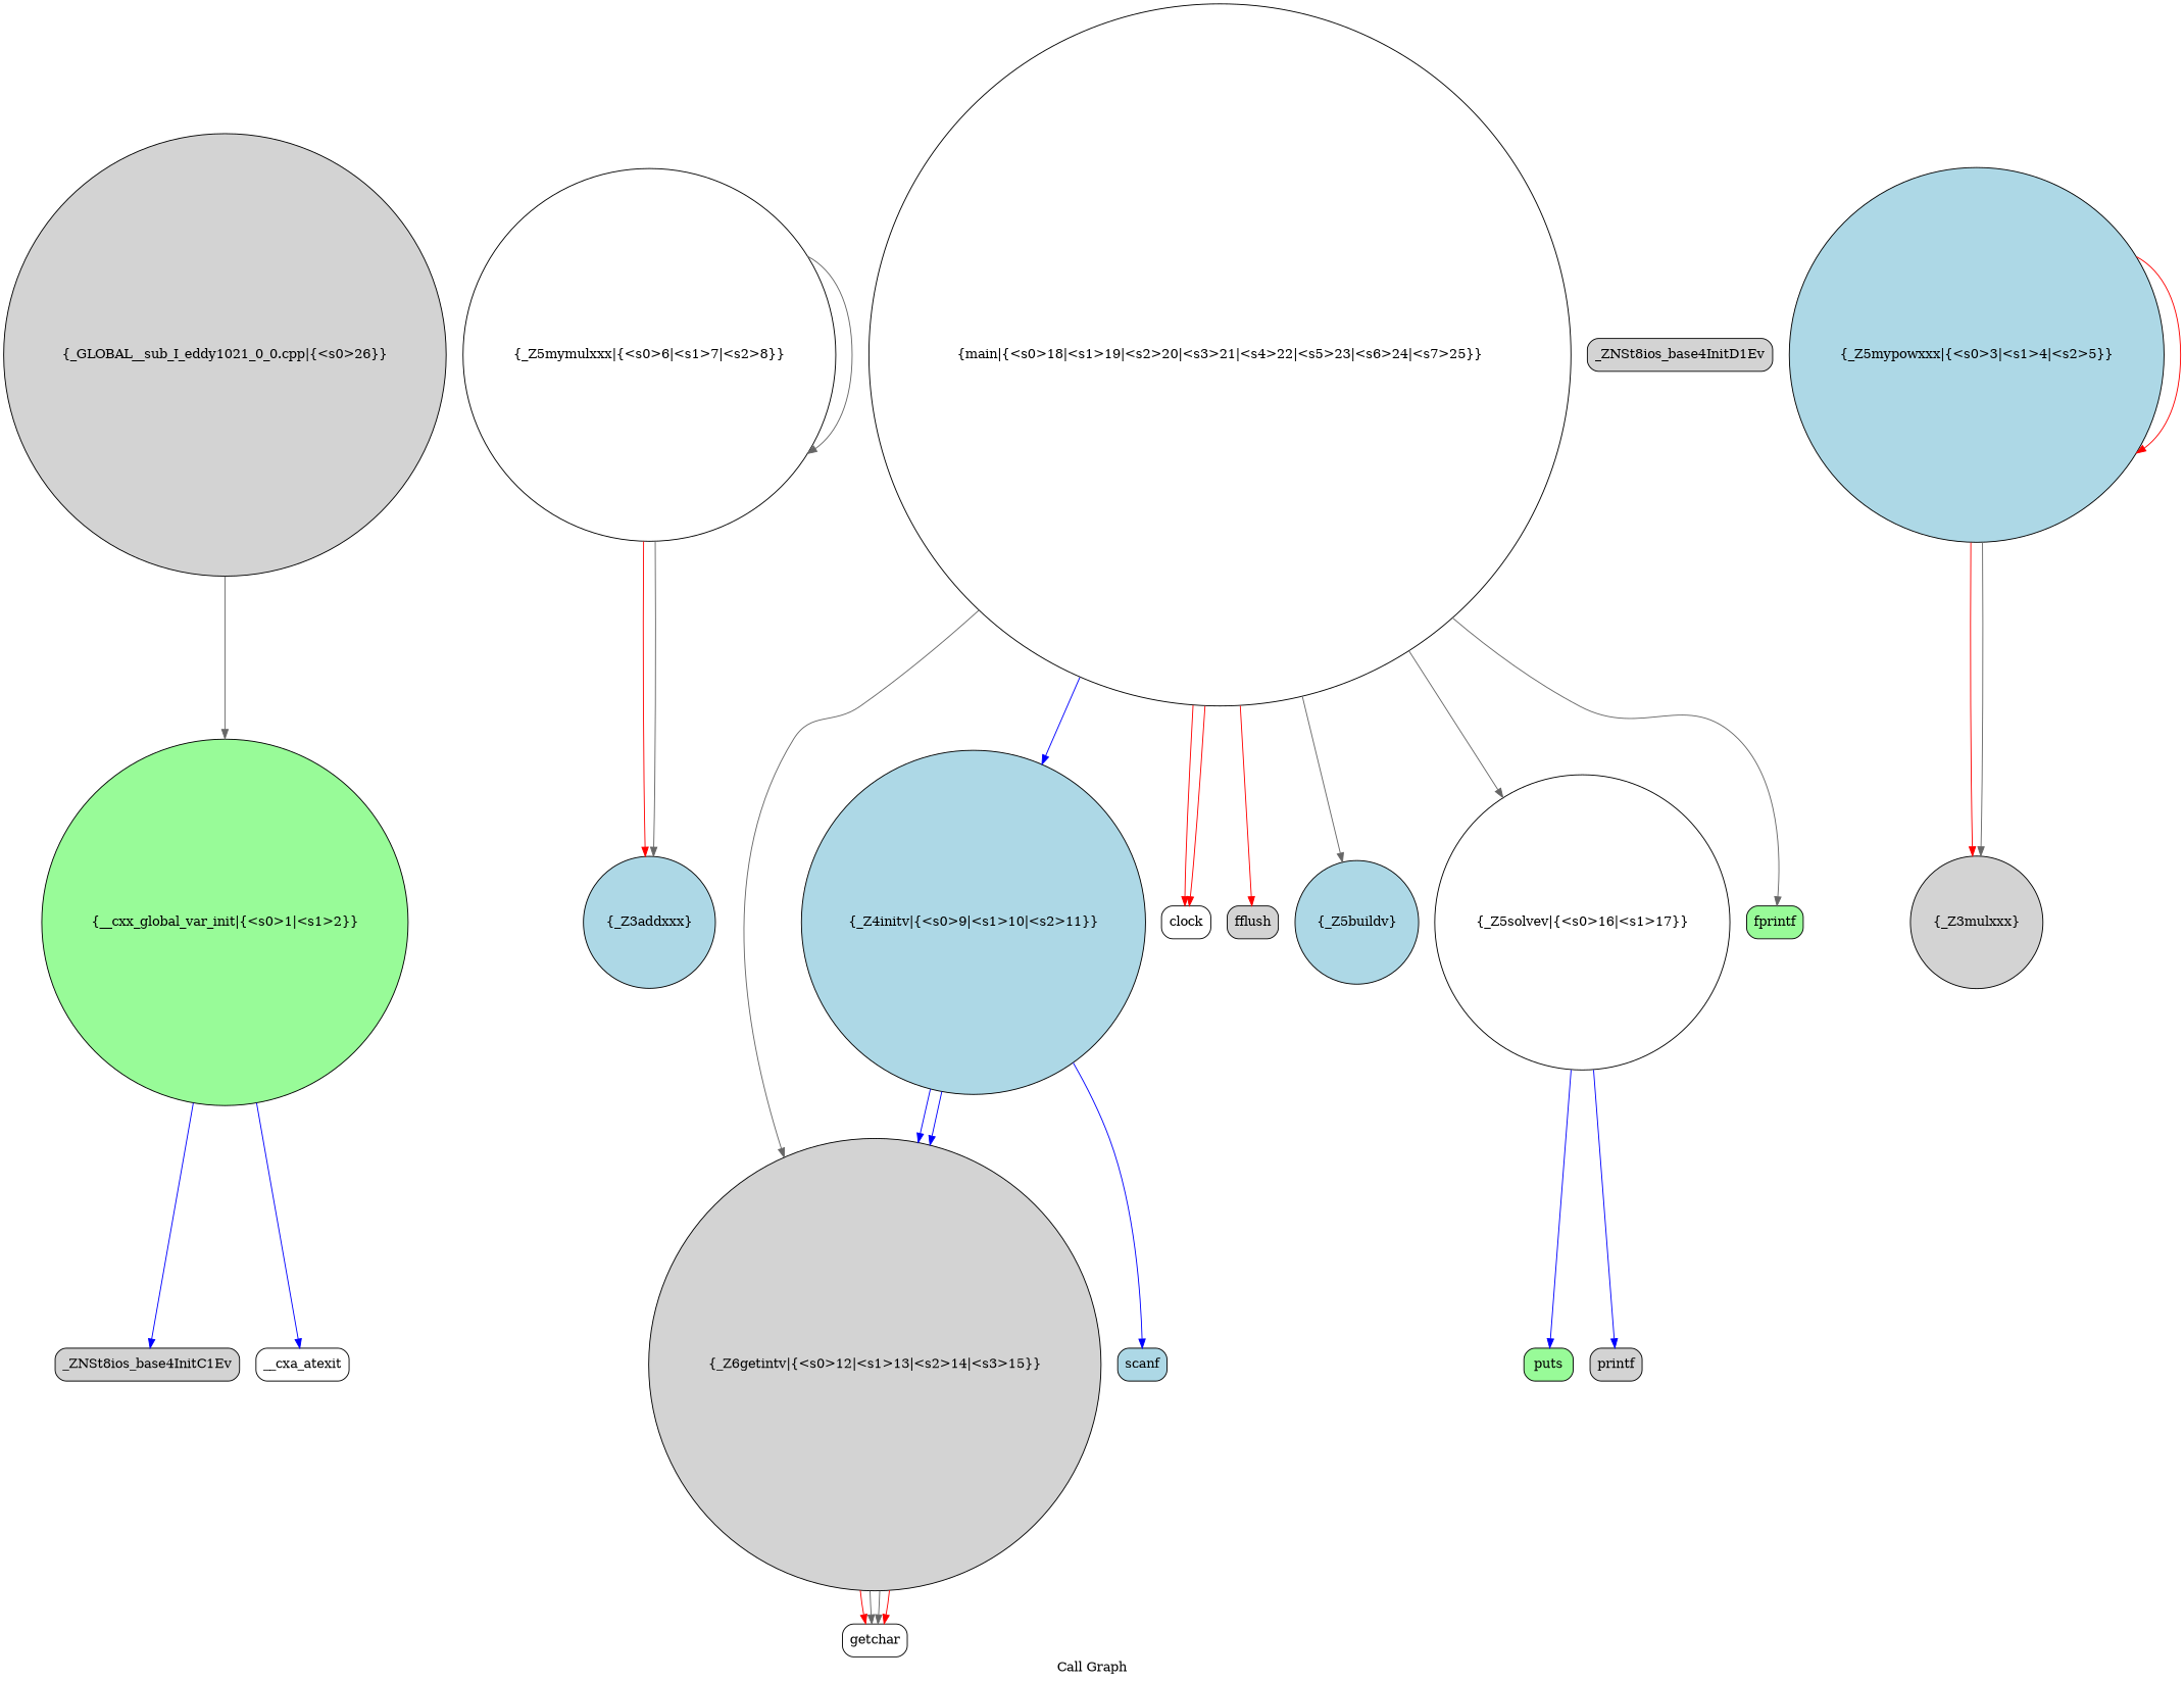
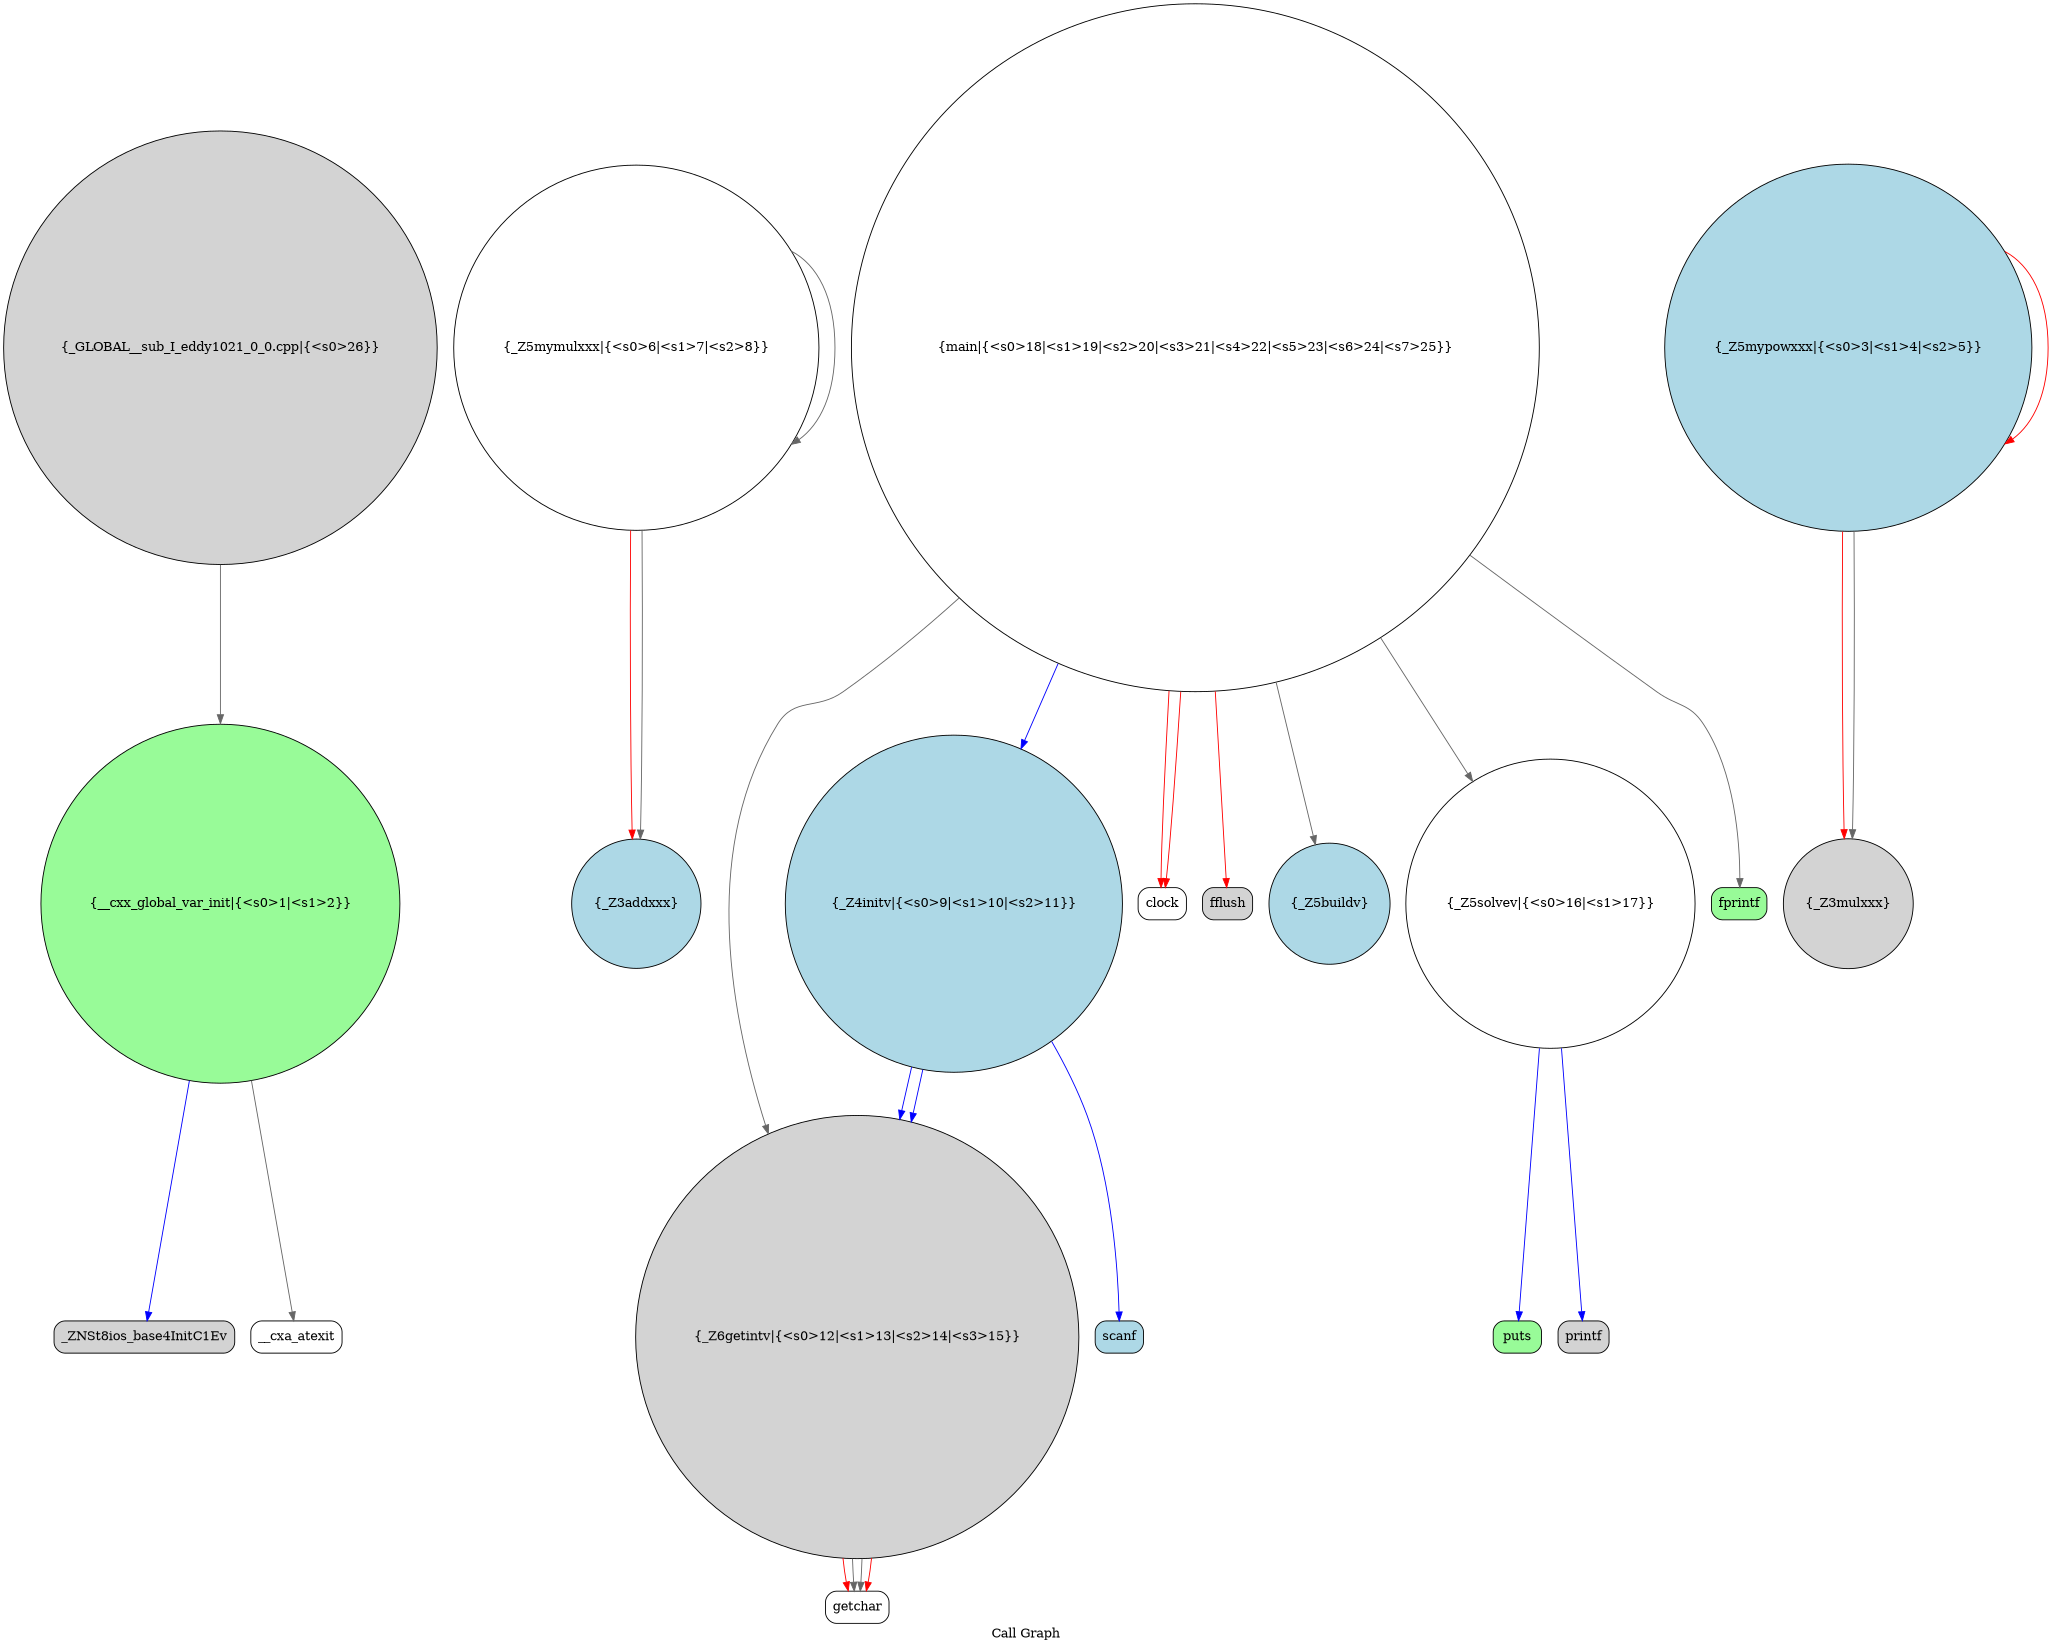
  digraph {
    label="Call Graph"
    node [fillcolor=lightgrey shape=circle style=filled]
    edge [color=gray40 tailport=s0]
    n1 [fillcolor=palegreen label="{__cxx_global_var_init|{<s0>1|<s1>2}}"]
    n2 [label="{_ZNSt8ios_base4InitC1Ev}" shape=Mrecord]
    n3 [fillcolor=white label="{__cxa_atexit}" shape=Mrecord]
    n4 [fillcolor=lightblue label="{_Z3addxxx}"]
    n5 [fillcolor=palegreen label="{puts}" shape=Mrecord]
-   n6 [label="{_ZNSt8ios_base4InitD1Ev}" shape=Mrecord]
    n7 [fillcolor=lightblue label="{_Z4initv|{<s0>9|<s1>10|<s2>11}}"]
    n8 [label="{_Z6getintv|{<s0>12|<s1>13|<s2>14|<s3>15}}"]
    n9 [fillcolor=lightblue label="{scanf}" shape=Mrecord]
    n10 [fillcolor=white label="{getchar}" shape=Mrecord]
    n11 [fillcolor=white label="{clock}" shape=Mrecord]
    n12 [fillcolor=lightblue label="{_Z5mypowxxx|{<s0>3|<s1>4|<s2>5}}"]
    n13 [label="{_Z3mulxxx}"]
    n14 [label="{fflush}" shape=Mrecord]
    n15 [fillcolor=white label="{_Z5mymulxxx|{<s0>6|<s1>7|<s2>8}}"]
    n16 [label="{printf}" shape=Mrecord]
    n17 [label="{_GLOBAL__sub_I_eddy1021_0_0.cpp|{<s0>26}}"]
    n18 [fillcolor=lightblue label="{_Z5buildv}"]
    n19 [fillcolor=white label="{main|{<s0>18|<s1>19|<s2>20|<s3>21|<s4>22|<s5>23|<s6>24|<s7>25}}"]
    n20 [fillcolor=white label="{_Z5solvev|{<s0>16|<s1>17}}"]
    n21 [fillcolor=palegreen label="{fprintf}" shape=Mrecord]
    n1 -> n2 [color=blue]
-   n1 -> n3 [color=blue tailport=s1]
+   n1 -> n3 [tailport=s1]
    n7 -> n8 [color=blue]
    n7 -> n8 [color=blue tailport=s1]
    n7 -> n9 [color=blue tailport=s2]
    n8 -> n10 [color=red]
    n8 -> n10 [tailport=s1]
    n8 -> n10 [tailport=s2]
    n8 -> n10 [color=red tailport=s3]
    n12 -> n12 [color=red tailport=s1]
    n12 -> n13 [color=red]
    n12 -> n13 [tailport=s2]
    n15 -> n4 [color=red]
    n15 -> n4 [tailport=s2]
    n15 -> n15 [tailport=s1]
    n17 -> n1
    n19 -> n7 [color=blue tailport=s3]
    n19 -> n8 [tailport=s1]
    n19 -> n11 [color=red tailport=s2]
    n19 -> n11 [color=red tailport=s5]
    n19 -> n14 [color=red tailport=s7]
    n19 -> n18
    n19 -> n20 [tailport=s4]
    n19 -> n21 [tailport=s6]
    n20 -> n5 [color=blue tailport=s1]
    n20 -> n16 [color=blue]
  }
